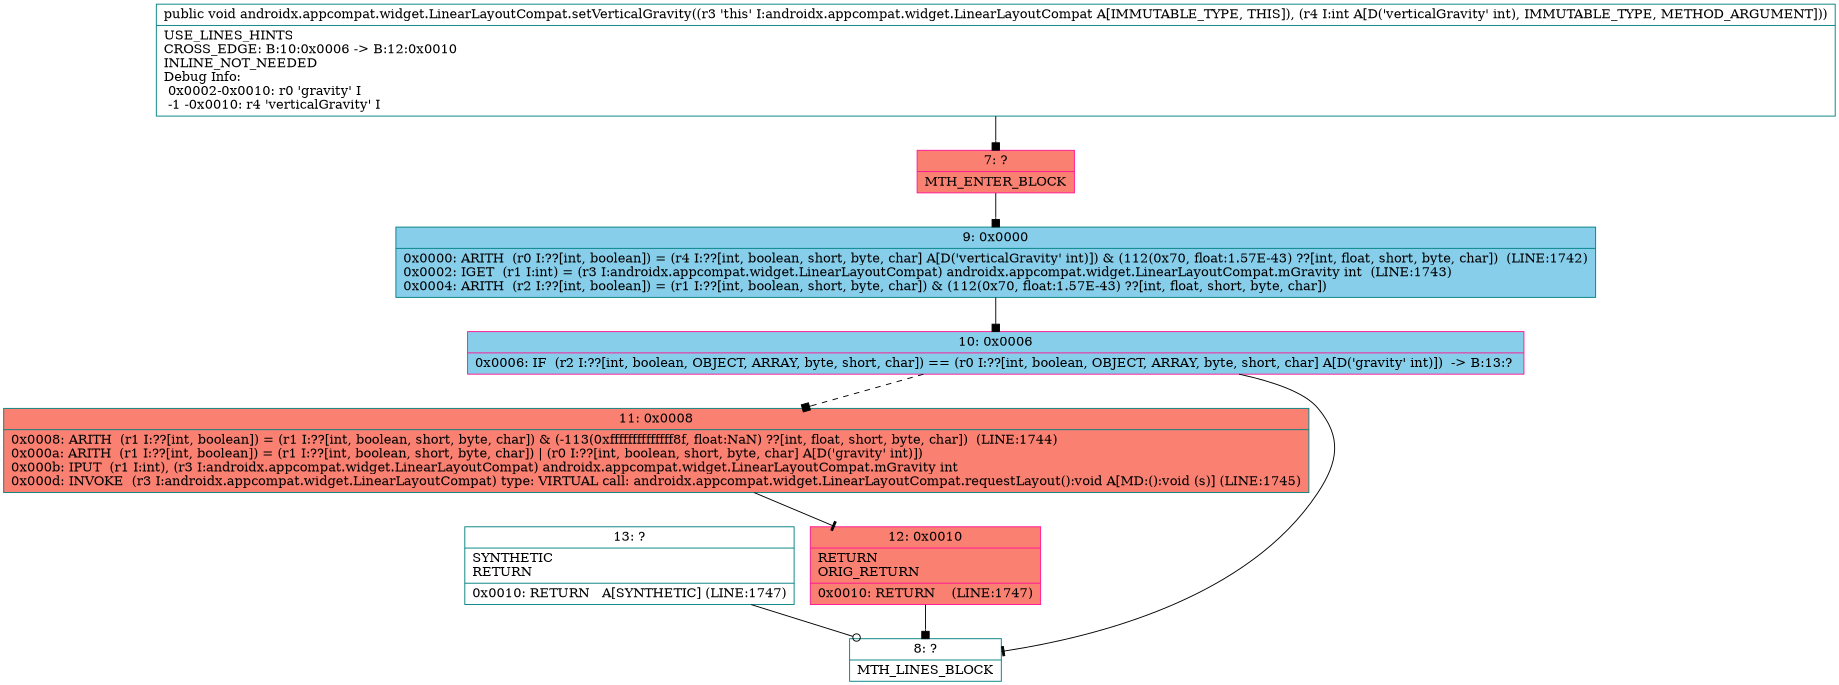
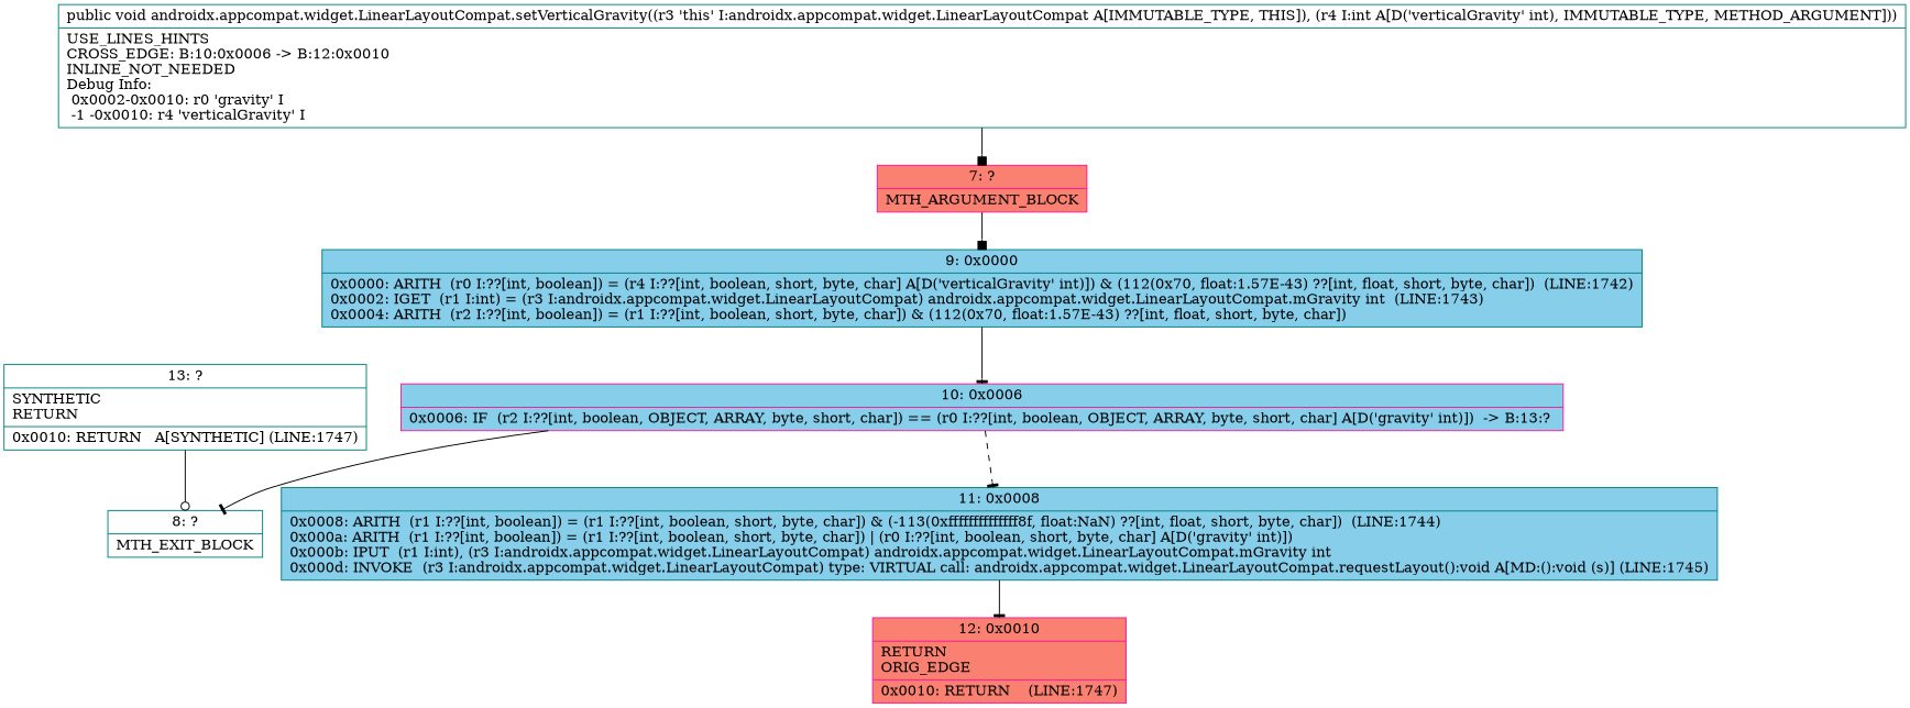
  digraph {
    node [color=teal fillcolor=salmon shape=record style=filled]
    edge [arrowhead=tee]
-   n1 [color=deeppink label="{7\:\ ?|MTH_ENTER_BLOCK\l}"]
+   n1 [color=deeppink label="{7\:\ ?|MTH_ARGUMENT_BLOCK\l}"]
    n2 [fillcolor=skyblue label="{9\:\ 0x0000|0x0000: ARITH  (r0 I:??[int, boolean]) = (r4 I:??[int, boolean, short, byte, char] A[D('verticalGravity' int)]) & (112(0x70, float:1.57E\-43) ??[int, float, short, byte, char])  (LINE:1742)\l0x0002: IGET  (r1 I:int) = (r3 I:androidx.appcompat.widget.LinearLayoutCompat) androidx.appcompat.widget.LinearLayoutCompat.mGravity int  (LINE:1743)\l0x0004: ARITH  (r2 I:??[int, boolean]) = (r1 I:??[int, boolean, short, byte, char]) & (112(0x70, float:1.57E\-43) ??[int, float, short, byte, char]) \l}"]
    n3 [color=deeppink fillcolor=skyblue label="{10\:\ 0x0006|0x0006: IF  (r2 I:??[int, boolean, OBJECT, ARRAY, byte, short, char]) == (r0 I:??[int, boolean, OBJECT, ARRAY, byte, short, char] A[D('gravity' int)])  \-\> B:13:? \l}"]
-   n4 [label="{11\:\ 0x0008|0x0008: ARITH  (r1 I:??[int, boolean]) = (r1 I:??[int, boolean, short, byte, char]) & (\-113(0xffffffffffffff8f, float:NaN) ??[int, float, short, byte, char])  (LINE:1744)\l0x000a: ARITH  (r1 I:??[int, boolean]) = (r1 I:??[int, boolean, short, byte, char]) \| (r0 I:??[int, boolean, short, byte, char] A[D('gravity' int)]) \l0x000b: IPUT  (r1 I:int), (r3 I:androidx.appcompat.widget.LinearLayoutCompat) androidx.appcompat.widget.LinearLayoutCompat.mGravity int \l0x000d: INVOKE  (r3 I:androidx.appcompat.widget.LinearLayoutCompat) type: VIRTUAL call: androidx.appcompat.widget.LinearLayoutCompat.requestLayout():void A[MD:():void (s)] (LINE:1745)\l}"]
-   n5 [fillcolor=white label="{8\:\ ?|MTH_LINES_BLOCK\l}"]
-   n6 [color=deeppink label="{12\:\ 0x0010|RETURN\lORIG_RETURN\l|0x0010: RETURN    (LINE:1747)\l}"]
+   n4 [fillcolor=skyblue label="{11\:\ 0x0008|0x0008: ARITH  (r1 I:??[int, boolean]) = (r1 I:??[int, boolean, short, byte, char]) & (\-113(0xffffffffffffff8f, float:NaN) ??[int, float, short, byte, char])  (LINE:1744)\l0x000a: ARITH  (r1 I:??[int, boolean]) = (r1 I:??[int, boolean, short, byte, char]) \| (r0 I:??[int, boolean, short, byte, char] A[D('gravity' int)]) \l0x000b: IPUT  (r1 I:int), (r3 I:androidx.appcompat.widget.LinearLayoutCompat) androidx.appcompat.widget.LinearLayoutCompat.mGravity int \l0x000d: INVOKE  (r3 I:androidx.appcompat.widget.LinearLayoutCompat) type: VIRTUAL call: androidx.appcompat.widget.LinearLayoutCompat.requestLayout():void A[MD:():void (s)] (LINE:1745)\l}"]
+   n5 [fillcolor=white label="{8\:\ ?|MTH_EXIT_BLOCK\l}"]
+   n6 [color=deeppink label="{12\:\ 0x0010|RETURN\lORIG_EDGE\l|0x0010: RETURN    (LINE:1747)\l}"]
    n7 [fillcolor=white label="{13\:\ ?|SYNTHETIC\lRETURN\l|0x0010: RETURN   A[SYNTHETIC] (LINE:1747)\l}"]
    n8 [fillcolor=white label="{public void androidx.appcompat.widget.LinearLayoutCompat.setVerticalGravity((r3 'this' I:androidx.appcompat.widget.LinearLayoutCompat A[IMMUTABLE_TYPE, THIS]), (r4 I:int A[D('verticalGravity' int), IMMUTABLE_TYPE, METHOD_ARGUMENT]))  | USE_LINES_HINTS\lCROSS_EDGE: B:10:0x0006 \-\> B:12:0x0010\lINLINE_NOT_NEEDED\lDebug Info:\l  0x0002\-0x0010: r0 'gravity' I\l  \-1 \-0x0010: r4 'verticalGravity' I\l}"]
    n1 -> n2 [arrowhead=box]
-   n2 -> n3 [arrowhead=box]
-   n3 -> n4 [arrowhead=box style=dashed]
+   n2 -> n3
+   n3 -> n4 [style=dashed]
    n3 -> n5
    n4 -> n6
-   n6 -> n5 [arrowhead=box]
    n7 -> n5 [arrowhead=odot]
    n8 -> n1 [arrowhead=box]
  }
